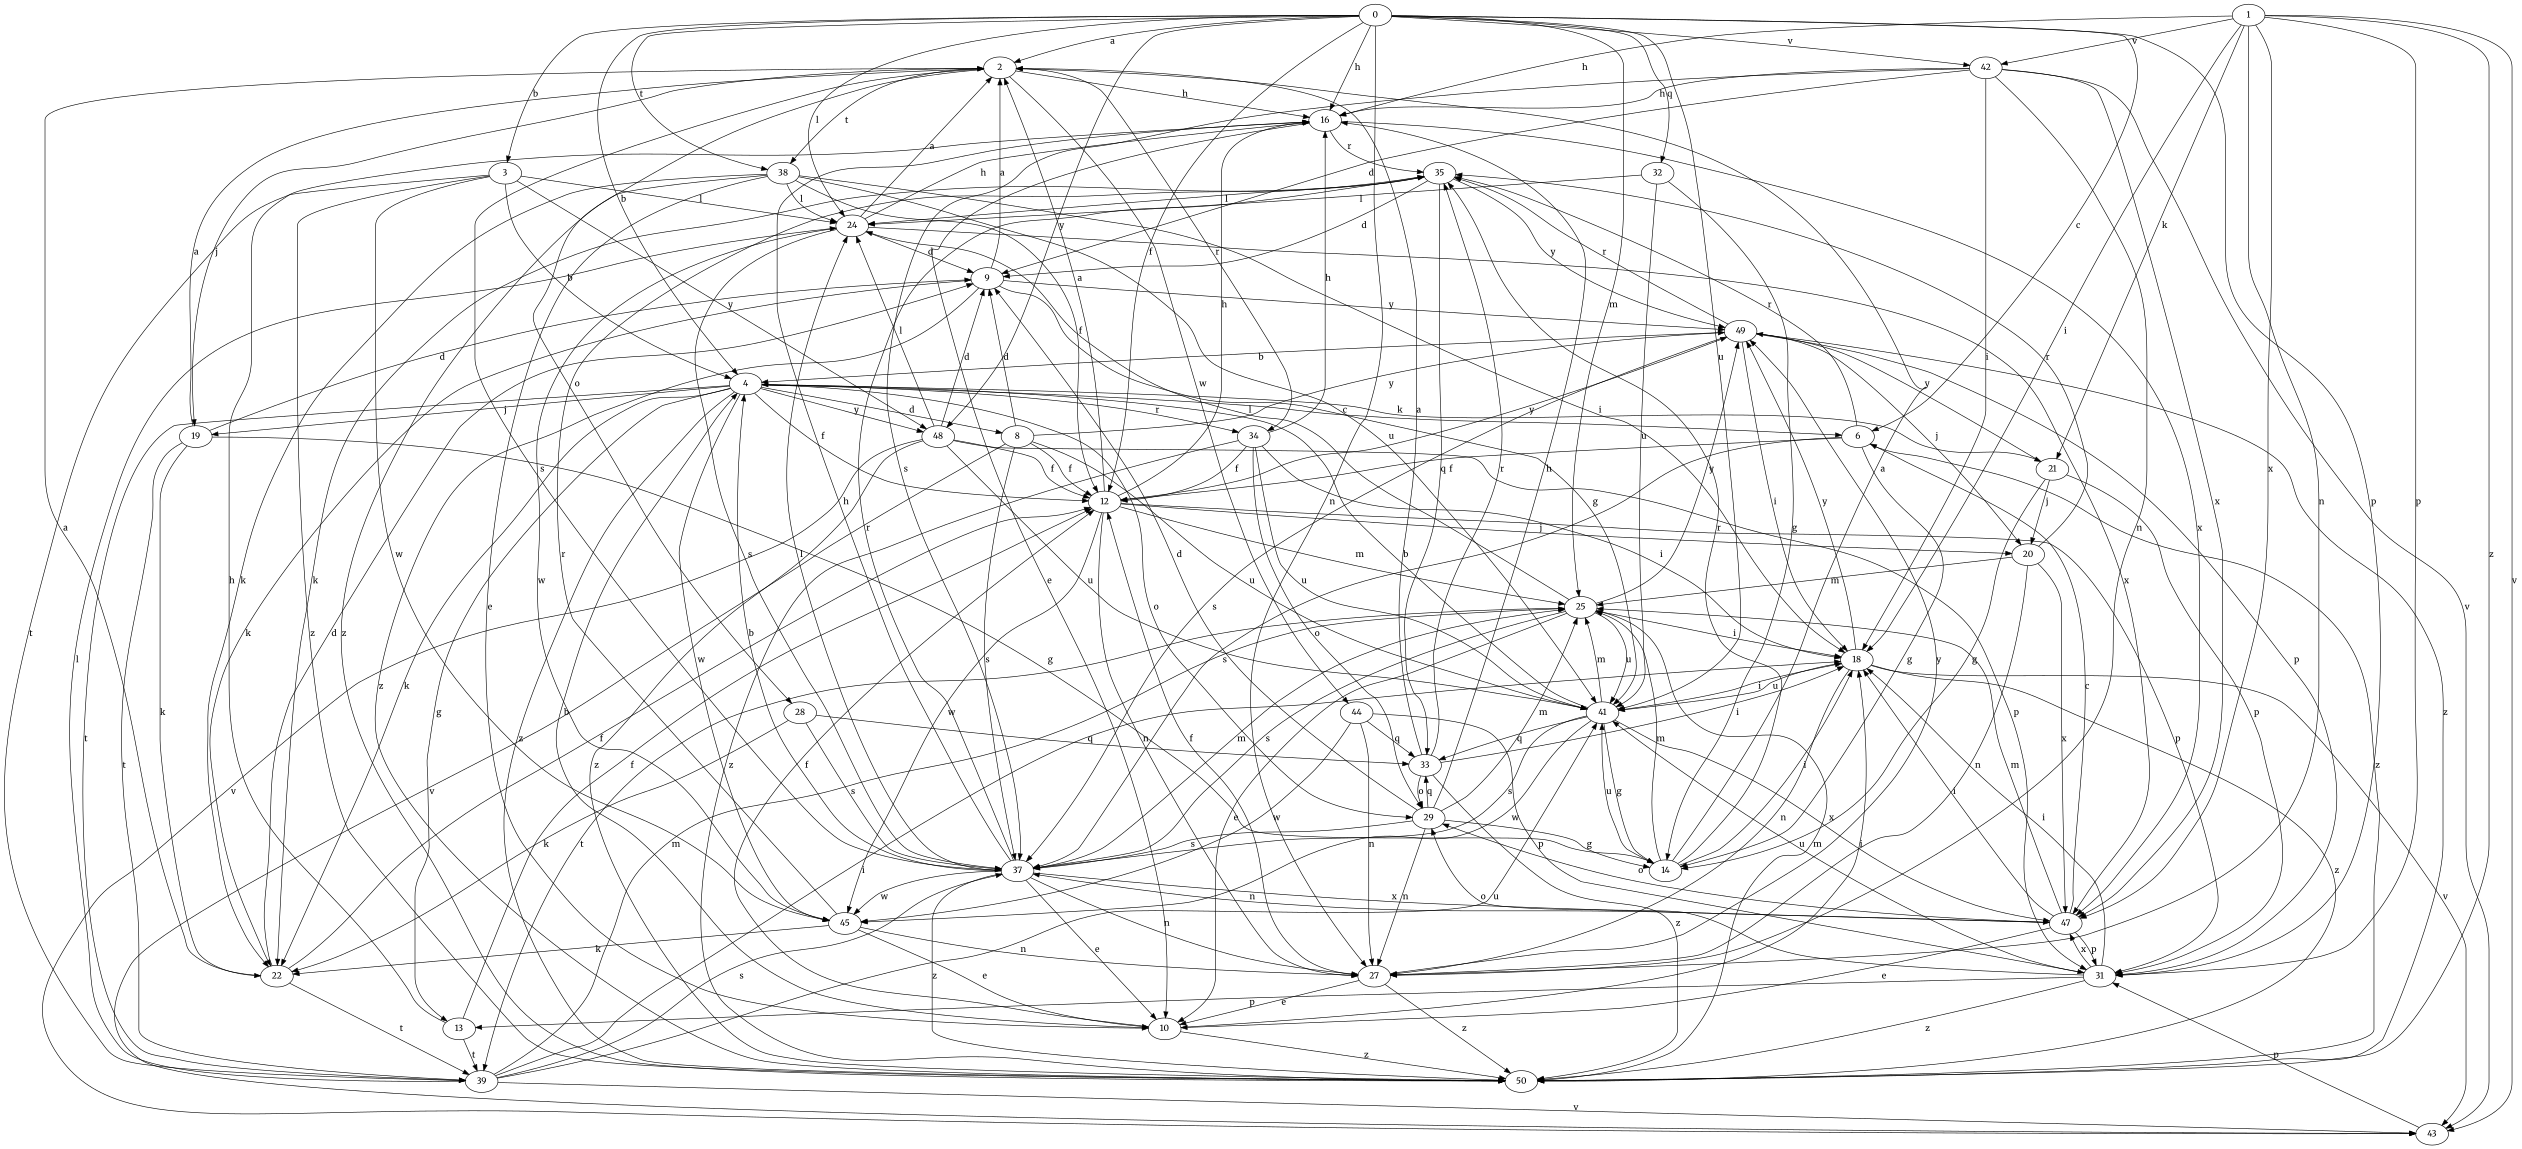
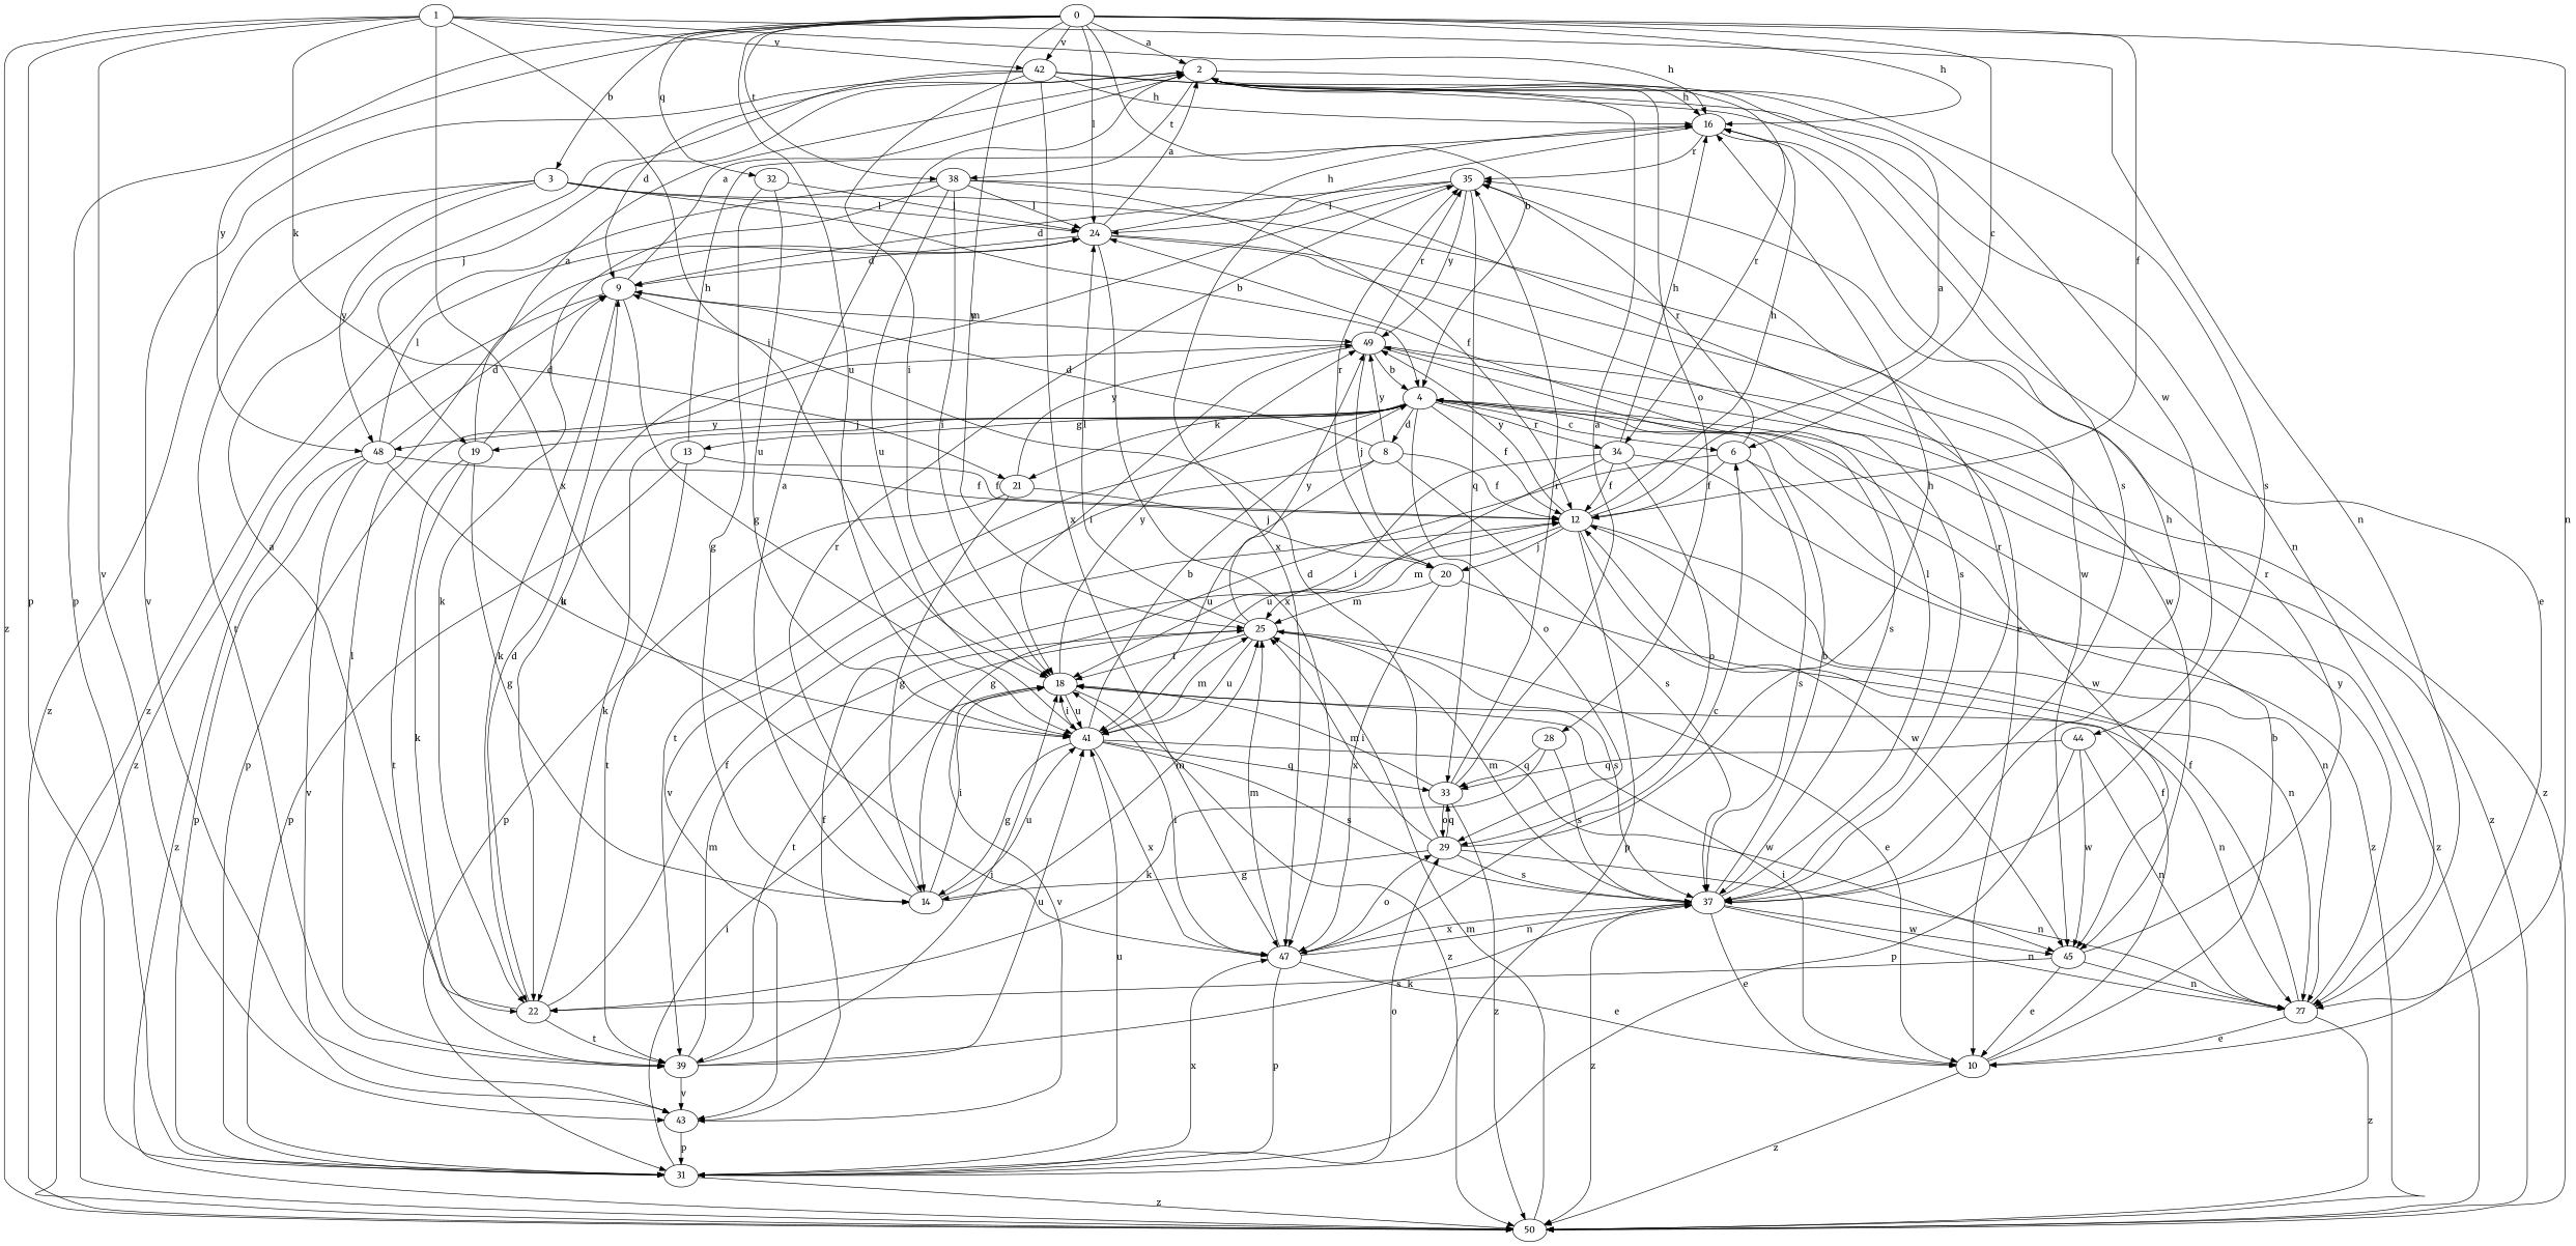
  strict digraph {
    fontname=Merriweather
    node [fontname=Merriweather]
    edge [fontname=Merriweather]
    0
    2
    3
    4
    6
    12
    16
    24
    25
    27
    31
    32
    38
    41
    42
    48
    19
    28
    34
    37
    44
    50
    39
    45
    21
    8
    13
    22
    29
    14
    35
    49
    20
    47
    10
    9
    18
    33
    43
    1
    0 -> 2 [label=a]
    0 -> 3 [label=b]
    0 -> 4 [label=b]
    0 -> 6 [label=c]
    0 -> 12 [label=f]
    0 -> 16 [label=h]
    0 -> 24 [label=l]
    0 -> 25 [label=m]
    0 -> 27 [label=n]
    0 -> 31 [label=p]
    0 -> 32 [label=q]
    0 -> 38 [label=t]
    0 -> 41 [label=u]
    0 -> 42 [label=v]
    0 -> 48 [label=y]
    2 -> 16 [label=h]
    2 -> 38 [label=t]
    2 -> 19 [label=j]
    2 -> 28 [label=o]
    2 -> 34 [label=r]
    2 -> 37 [label=s]
    2 -> 44 [label=w]
    3 -> 4 [label=b]
    3 -> 24 [label=l]
    3 -> 48 [label=y]
    3 -> 50 [label=z]
    3 -> 39 [label=t]
    3 -> 45 [label=w]
    4 -> 6 [label=c]
    4 -> 12 [label=f]
    4 -> 48 [label=y]
    4 -> 19 [label=j]
    4 -> 34 [label=r]
    4 -> 50 [label=z]
    4 -> 39 [label=t]
    4 -> 45 [label=w]
    4 -> 21 [label=k]
    4 -> 8 [label=d]
    4 -> 13 [label=g]
    4 -> 22 [label=k]
    4 -> 29 [label=o]
    6 -> 12 [label=f]
    6 -> 37 [label=s]
    6 -> 50 [label=z]
    6 -> 14 [label=g]
    6 -> 35 [label=r]
    12 -> 2 [label=a]
    12 -> 16 [label=h]
    12 -> 25 [label=m]
    12 -> 27 [label=n]
    12 -> 31 [label=p]
    12 -> 45 [label=w]
    12 -> 49 [label=y]
    12 -> 20 [label=j]
    16 -> 35 [label=r]
    16 -> 47 [label=x]
    16 -> 10 [label=e]
    24 -> 2 [label=a]
    24 -> 16 [label=h]
    24 -> 37 [label=s]
    24 -> 45 [label=w]
    24 -> 47 [label=x]
    24 -> 9 [label=d]
    25 -> 24 [label=l]
    25 -> 41 [label=u]
    25 -> 37 [label=s]
    25 -> 39 [label=t]
    25 -> 49 [label=y]
    25 -> 10 [label=e]
    25 -> 18 [label=i]
    27 -> 12 [label=f]
    27 -> 50 [label=z]
    27 -> 49 [label=y]
    27 -> 10 [label=e]
    31 -> 41 [label=u]
    31 -> 50 [label=z]
    31 -> 29 [label=o]
    31 -> 47 [label=x]
    31 -> 18 [label=i]
    32 -> 24 [label=l]
    32 -> 41 [label=u]
    32 -> 14 [label=g]
    38 -> 12 [label=f]
    38 -> 24 [label=l]
    38 -> 41 [label=u]
    38 -> 50 [label=z]
    38 -> 22 [label=k]
    38 -> 10 [label=e]
    38 -> 18 [label=i]
    41 -> 4 [label=b]
    41 -> 25 [label=m]
    41 -> 37 [label=s]
    41 -> 45 [label=w]
    41 -> 14 [label=g]
    41 -> 47 [label=x]
    41 -> 18 [label=i]
    41 -> 33 [label=q]
    42 -> 16 [label=h]
    42 -> 27 [label=n]
    42 -> 37 [label=s]
    42 -> 47 [label=x]
    42 -> 9 [label=d]
    42 -> 18 [label=i]
    42 -> 43 [label=v]
    48 -> 12 [label=f]
    48 -> 24 [label=l]
    48 -> 31 [label=p]
    48 -> 41 [label=u]
    48 -> 50 [label=z]
    48 -> 9 [label=d]
    48 -> 43 [label=v]
    19 -> 2 [label=a]
    19 -> 39 [label=t]
    19 -> 22 [label=k]
    19 -> 14 [label=g]
    19 -> 9 [label=d]
    28 -> 37 [label=s]
    28 -> 22 [label=k]
    28 -> 33 [label=q]
    34 -> 12 [label=f]
    34 -> 16 [label=h]
    34 -> 41 [label=u]
    34 -> 50 [label=z]
    34 -> 29 [label=o]
    34 -> 18 [label=i]
    37 -> 4 [label=b]
    37 -> 16 [label=h]
    37 -> 24 [label=l]
    37 -> 25 [label=m]
    37 -> 27 [label=n]
    37 -> 50 [label=z]
    37 -> 45 [label=w]
    37 -> 35 [label=r]
    37 -> 47 [label=x]
    37 -> 10 [label=e]
    44 -> 27 [label=n]
    44 -> 31 [label=p]
    44 -> 45 [label=w]
    44 -> 33 [label=q]
    50 -> 25 [label=m]
    39 -> 24 [label=l]
    39 -> 25 [label=m]
    39 -> 41 [label=u]
    39 -> 37 [label=s]
    39 -> 18 [label=i]
    39 -> 43 [label=v]
    45 -> 27 [label=n]
    45 -> 22 [label=k]
    45 -> 35 [label=r]
    45 -> 10 [label=e]
    21 -> 31 [label=p]
    21 -> 14 [label=g]
    21 -> 49 [label=y]
    21 -> 20 [label=j]
    8 -> 12 [label=f]
    8 -> 41 [label=u]
    8 -> 37 [label=s]
    8 -> 49 [label=y]
    8 -> 9 [label=d]
    8 -> 43 [label=v]
    13 -> 12 [label=f]
    13 -> 16 [label=h]
-   31 -> 13 [label=p]
+   13 -> 31 [label=p]
    13 -> 39 [label=t]
    22 -> 2 [label=a]
    22 -> 12 [label=f]
    22 -> 39 [label=t]
    22 -> 9 [label=d]
    29 -> 16 [label=h]
    29 -> 25 [label=m]
    29 -> 27 [label=n]
    29 -> 37 [label=s]
    29 -> 14 [label=g]
    29 -> 9 [label=d]
    29 -> 33 [label=q]
    14 -> 2 [label=a]
    14 -> 25 [label=m]
    14 -> 41 [label=u]
    14 -> 35 [label=r]
    14 -> 18 [label=i]
    35 -> 24 [label=l]
    35 -> 22 [label=k]
    35 -> 49 [label=y]
    35 -> 9 [label=d]
    35 -> 33 [label=q]
    49 -> 4 [label=b]
    49 -> 31 [label=p]
    49 -> 37 [label=s]
    49 -> 50 [label=z]
    49 -> 35 [label=r]
    49 -> 20 [label=j]
    49 -> 18 [label=i]
    20 -> 25 [label=m]
    20 -> 27 [label=n]
    20 -> 35 [label=r]
    20 -> 47 [label=x]
    47 -> 6 [label=c]
    47 -> 25 [label=m]
    47 -> 31 [label=p]
    47 -> 37 [label=n]
    47 -> 29 [label=o]
    47 -> 10 [label=e]
    47 -> 18 [label=i]
    10 -> 4 [label=b]
    10 -> 12 [label=f]
    10 -> 50 [label=z]
    10 -> 18 [label=i]
    9 -> 2 [label=a]
    9 -> 41 [label=g]
    9 -> 50 [label=z]
    9 -> 22 [label=k]
    9 -> 49 [label=y]
    18 -> 27 [label=n]
    18 -> 41 [label=u]
    18 -> 50 [label=z]
    18 -> 49 [label=y]
    18 -> 43 [label=v]
    33 -> 2 [label=a]
    33 -> 50 [label=z]
    33 -> 29 [label=o]
    33 -> 35 [label=r]
    33 -> 18 [label=i]
+   43 -> 12 [label=f]
    43 -> 31 [label=p]
    1 -> 16 [label=h]
    1 -> 27 [label=n]
    1 -> 31 [label=p]
    1 -> 42 [label=v]
    1 -> 50 [label=z]
    1 -> 21 [label=k]
    1 -> 47 [label=x]
    1 -> 18 [label=i]
    1 -> 43 [label=v]
  }
